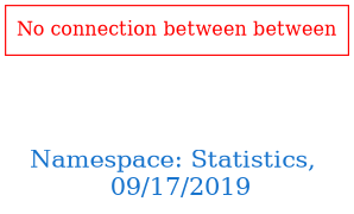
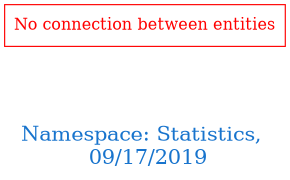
  digraph {
    fontcolor=dodgerblue3
    fontsize=18
    label="\n\n\nNamespace: Statistics, \n 09/17/2019"
    rankdir=LR
-   "No connection between entities" [color=red fontcolor=red shape=polygon label="No connection between between"]
+   "No connection between entities" [color=red fontcolor=red shape=polygon]
  }
